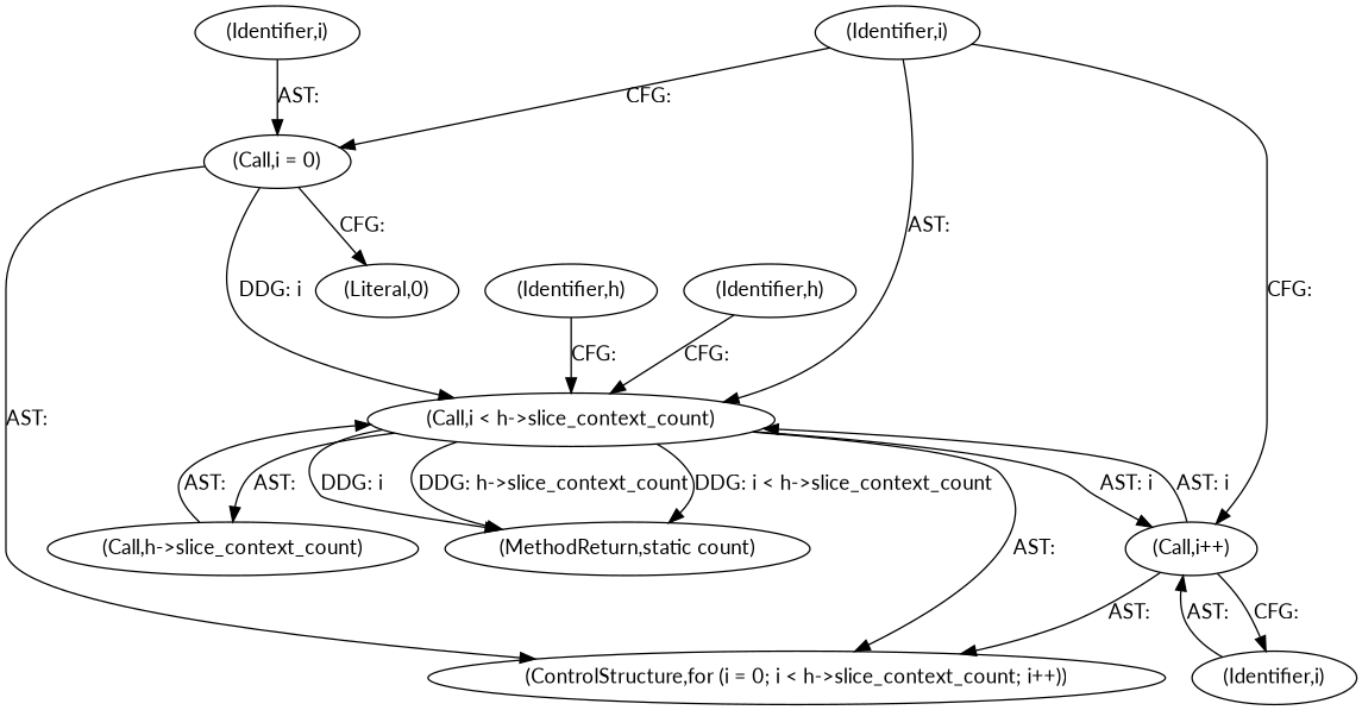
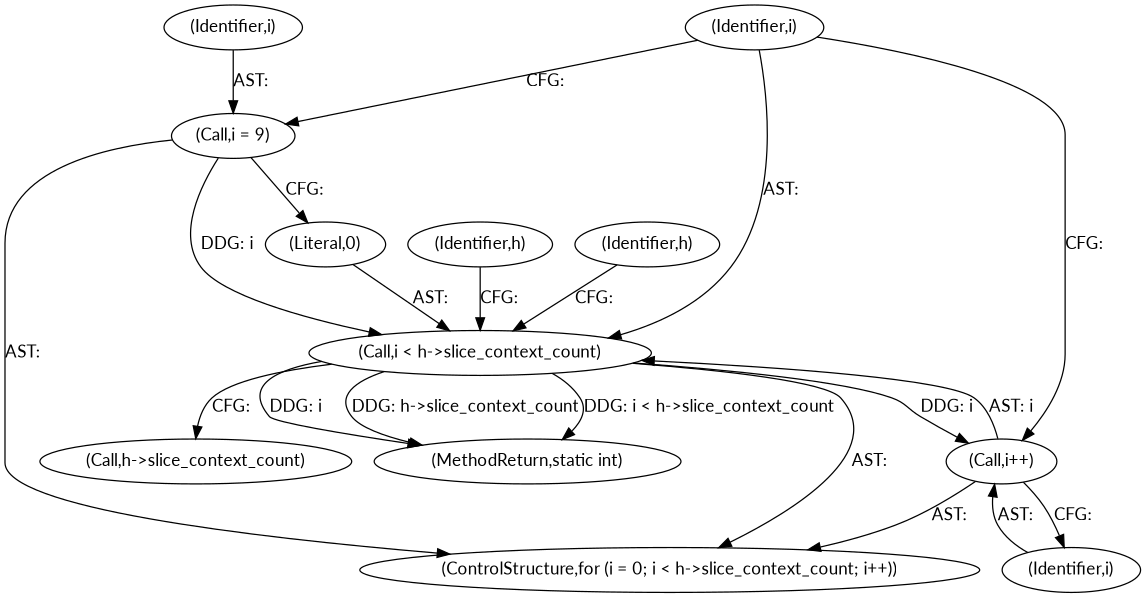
  digraph {
    fontname=Lato
    node [fontname=Lato]
    edge [fontname=Lato]
    n1 [label="(Call,i < h->slice_context_count)"]
    n2 [label="(Call,i++)"]
    n3 [label="(Call,h->slice_context_count)"]
-   n4 [label="(MethodReturn,static count)"]
+   n4 [label="(MethodReturn,static int)"]
    n5 [label="(ControlStructure,for (i = 0; i < h->slice_context_count; i++))"]
    n6 [label="(Identifier,i)"]
-   n7 [label="(Call,i = 0)"]
+   n7 [label="(Call,i = 9)"]
    n8 [label="(Literal,0)"]
    n9 [label="(Identifier,h)"]
    n10 [label="(Identifier,i)"]
    n11 [label="(Identifier,i)"]
    n12 [label="(Identifier,h)"]
-   n1 -> n2 [label="AST: i"]
-   n1 -> n3 [label="AST: "]
+   n1 -> n2 [label="DDG: i"]
+   n1 -> n3 [label="CFG: "]
    n1 -> n4 [label="DDG: i"]
    n1 -> n4 [label="DDG: h->slice_context_count"]
    n1 -> n4 [label="DDG: i < h->slice_context_count"]
    n1 -> n5 [label="AST: "]
    n2 -> n1 [label="AST: i"]
    n2 -> n5 [label="AST: "]
    n2 -> n6 [label="CFG: "]
-   n3 -> n1 [label="AST: "]
+   n8 -> n1 [label="AST: "]
    n6 -> n2 [label="AST: "]
    n7 -> n1 [label="DDG: i"]
    n7 -> n5 [label="AST: "]
    n7 -> n8 [label="CFG: "]
    n9 -> n1 [label="CFG: "]
    n10 -> n1 [label="AST: "]
    n10 -> n2 [label="CFG: "]
    n10 -> n7 [label="CFG: "]
    n11 -> n7 [label="AST: "]
    n12 -> n1 [label="CFG: "]
  }
